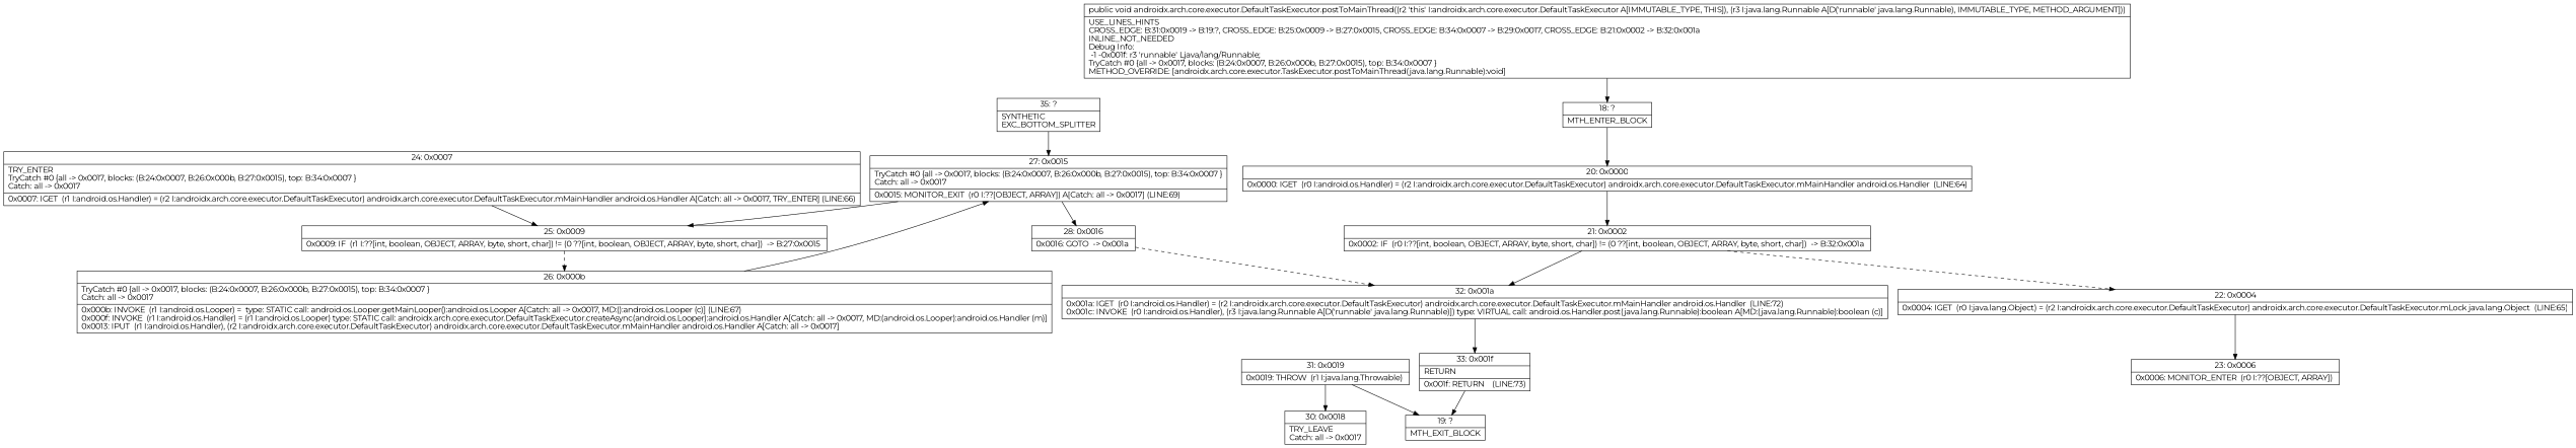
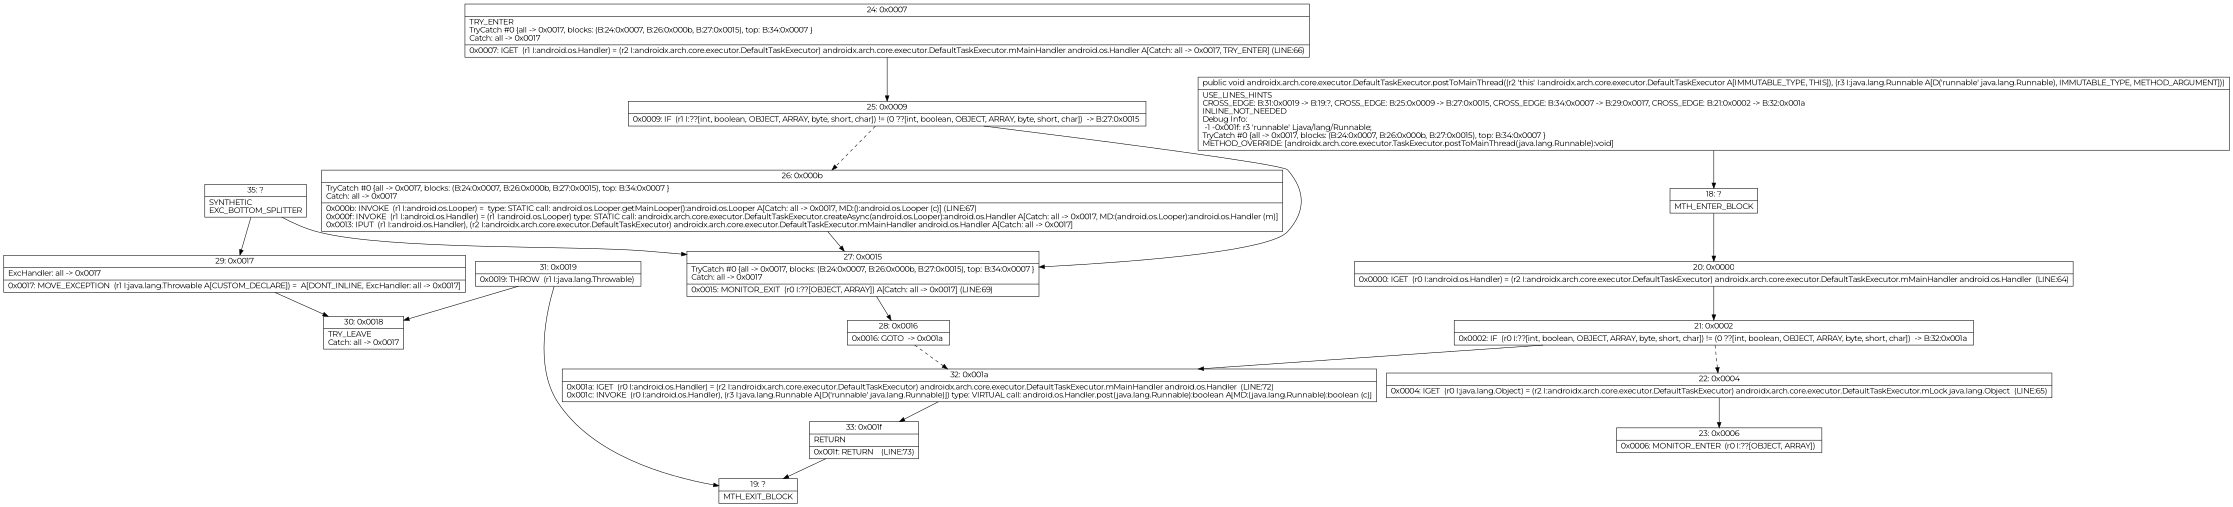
  digraph {
    fontname=Montserrat
    node [fontname=Montserrat shape=record]
    edge [fontname=Montserrat]
    n1 [label="{18\:\ ?|MTH_ENTER_BLOCK\l}"]
    n2 [label="{20\:\ 0x0000|0x0000: IGET  (r0 I:android.os.Handler) = (r2 I:androidx.arch.core.executor.DefaultTaskExecutor) androidx.arch.core.executor.DefaultTaskExecutor.mMainHandler android.os.Handler  (LINE:64)\l}"]
    n3 [label="{21\:\ 0x0002|0x0002: IF  (r0 I:??[int, boolean, OBJECT, ARRAY, byte, short, char]) != (0 ??[int, boolean, OBJECT, ARRAY, byte, short, char])  \-\> B:32:0x001a \l}"]
    n4 [label="{22\:\ 0x0004|0x0004: IGET  (r0 I:java.lang.Object) = (r2 I:androidx.arch.core.executor.DefaultTaskExecutor) androidx.arch.core.executor.DefaultTaskExecutor.mLock java.lang.Object  (LINE:65)\l}"]
    n5 [label="{32\:\ 0x001a|0x001a: IGET  (r0 I:android.os.Handler) = (r2 I:androidx.arch.core.executor.DefaultTaskExecutor) androidx.arch.core.executor.DefaultTaskExecutor.mMainHandler android.os.Handler  (LINE:72)\l0x001c: INVOKE  (r0 I:android.os.Handler), (r3 I:java.lang.Runnable A[D('runnable' java.lang.Runnable)]) type: VIRTUAL call: android.os.Handler.post(java.lang.Runnable):boolean A[MD:(java.lang.Runnable):boolean (c)]\l}"]
    n6 [label="{23\:\ 0x0006|0x0006: MONITOR_ENTER  (r0 I:??[OBJECT, ARRAY]) \l}"]
    n7 [label="{33\:\ 0x001f|RETURN\l|0x001f: RETURN    (LINE:73)\l}"]
    n8 [label="{24\:\ 0x0007|TRY_ENTER\lTryCatch #0 \{all \-\> 0x0017, blocks: (B:24:0x0007, B:26:0x000b, B:27:0x0015), top: B:34:0x0007 \}\lCatch: all \-\> 0x0017\l|0x0007: IGET  (r1 I:android.os.Handler) = (r2 I:androidx.arch.core.executor.DefaultTaskExecutor) androidx.arch.core.executor.DefaultTaskExecutor.mMainHandler android.os.Handler A[Catch: all \-\> 0x0017, TRY_ENTER] (LINE:66)\l}"]
    n9 [label="{25\:\ 0x0009|0x0009: IF  (r1 I:??[int, boolean, OBJECT, ARRAY, byte, short, char]) != (0 ??[int, boolean, OBJECT, ARRAY, byte, short, char])  \-\> B:27:0x0015 \l}"]
+   n10 [label="{29\:\ 0x0017|ExcHandler: all \-\> 0x0017\l|0x0017: MOVE_EXCEPTION  (r1 I:java.lang.Throwable A[CUSTOM_DECLARE]) =  A[DONT_INLINE, ExcHandler: all \-\> 0x0017]\l}"]
    n11 [label="{30\:\ 0x0018|TRY_LEAVE\lCatch: all \-\> 0x0017\l}"]
    n12 [label="{26\:\ 0x000b|TryCatch #0 \{all \-\> 0x0017, blocks: (B:24:0x0007, B:26:0x000b, B:27:0x0015), top: B:34:0x0007 \}\lCatch: all \-\> 0x0017\l|0x000b: INVOKE  (r1 I:android.os.Looper) =  type: STATIC call: android.os.Looper.getMainLooper():android.os.Looper A[Catch: all \-\> 0x0017, MD:():android.os.Looper (c)] (LINE:67)\l0x000f: INVOKE  (r1 I:android.os.Handler) = (r1 I:android.os.Looper) type: STATIC call: androidx.arch.core.executor.DefaultTaskExecutor.createAsync(android.os.Looper):android.os.Handler A[Catch: all \-\> 0x0017, MD:(android.os.Looper):android.os.Handler (m)]\l0x0013: IPUT  (r1 I:android.os.Handler), (r2 I:androidx.arch.core.executor.DefaultTaskExecutor) androidx.arch.core.executor.DefaultTaskExecutor.mMainHandler android.os.Handler A[Catch: all \-\> 0x0017]\l}"]
    n13 [label="{27\:\ 0x0015|TryCatch #0 \{all \-\> 0x0017, blocks: (B:24:0x0007, B:26:0x000b, B:27:0x0015), top: B:34:0x0007 \}\lCatch: all \-\> 0x0017\l|0x0015: MONITOR_EXIT  (r0 I:??[OBJECT, ARRAY]) A[Catch: all \-\> 0x0017] (LINE:69)\l}"]
    n14 [label="{28\:\ 0x0016|0x0016: GOTO  \-\> 0x001a \l}"]
    n15 [label="{35\:\ ?|SYNTHETIC\lEXC_BOTTOM_SPLITTER\l}"]
    n16 [label="{31\:\ 0x0019|0x0019: THROW  (r1 I:java.lang.Throwable) \l}"]
    n17 [label="{19\:\ ?|MTH_EXIT_BLOCK\l}"]
    n18 [label="{public void androidx.arch.core.executor.DefaultTaskExecutor.postToMainThread((r2 'this' I:androidx.arch.core.executor.DefaultTaskExecutor A[IMMUTABLE_TYPE, THIS]), (r3 I:java.lang.Runnable A[D('runnable' java.lang.Runnable), IMMUTABLE_TYPE, METHOD_ARGUMENT]))  | USE_LINES_HINTS\lCROSS_EDGE: B:31:0x0019 \-\> B:19:?, CROSS_EDGE: B:25:0x0009 \-\> B:27:0x0015, CROSS_EDGE: B:34:0x0007 \-\> B:29:0x0017, CROSS_EDGE: B:21:0x0002 \-\> B:32:0x001a\lINLINE_NOT_NEEDED\lDebug Info:\l  \-1 \-0x001f: r3 'runnable' Ljava\/lang\/Runnable;\lTryCatch #0 \{all \-\> 0x0017, blocks: (B:24:0x0007, B:26:0x000b, B:27:0x0015), top: B:34:0x0007 \}\lMETHOD_OVERRIDE: [androidx.arch.core.executor.TaskExecutor.postToMainThread(java.lang.Runnable):void]\l}"]
    n1 -> n2
    n2 -> n3
    n3 -> n4 [style=dashed]
    n3 -> n5
    n4 -> n6
    n5 -> n7
    n7 -> n17
    n8 -> n9
    n9 -> n12 [style=dashed]
-   n13 -> n9
+   n9 -> n13
+   n10 -> n11
    n12 -> n13
    n13 -> n14
    n14 -> n5 [style=dashed]
+   n15 -> n10
    n15 -> n13
    n16 -> n11
    n16 -> n17
    n18 -> n1
  }
